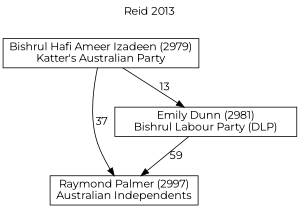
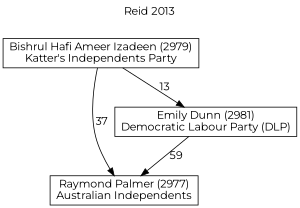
  digraph {
    fontname=Montserrat
    label="Reid 2013"
    labelloc=t
    mclimit=10
    node [fontname=Montserrat shape=box]
    edge [fontname=Montserrat]
-   n1 [label="Raymond Palmer (2997)\nAustralian Independents"]
-   n2 [label="Emily Dunn (2981)\nBishrul Labour Party (DLP)"]
-   n3 [label="Bishrul Hafi Ameer Izadeen (2979)\nKatter's Australian Party"]
+   n1 [label="Raymond Palmer (2977)\nAustralian Independents"]
+   n2 [label="Emily Dunn (2981)\nDemocratic Labour Party (DLP)"]
+   n3 [label="Bishrul Hafi Ameer Izadeen (2979)\nKatter's Independents Party"]
    n2 -> n1 [label=59]
    n3 -> n1 [label=37]
    n3 -> n2 [label=13]
  }
